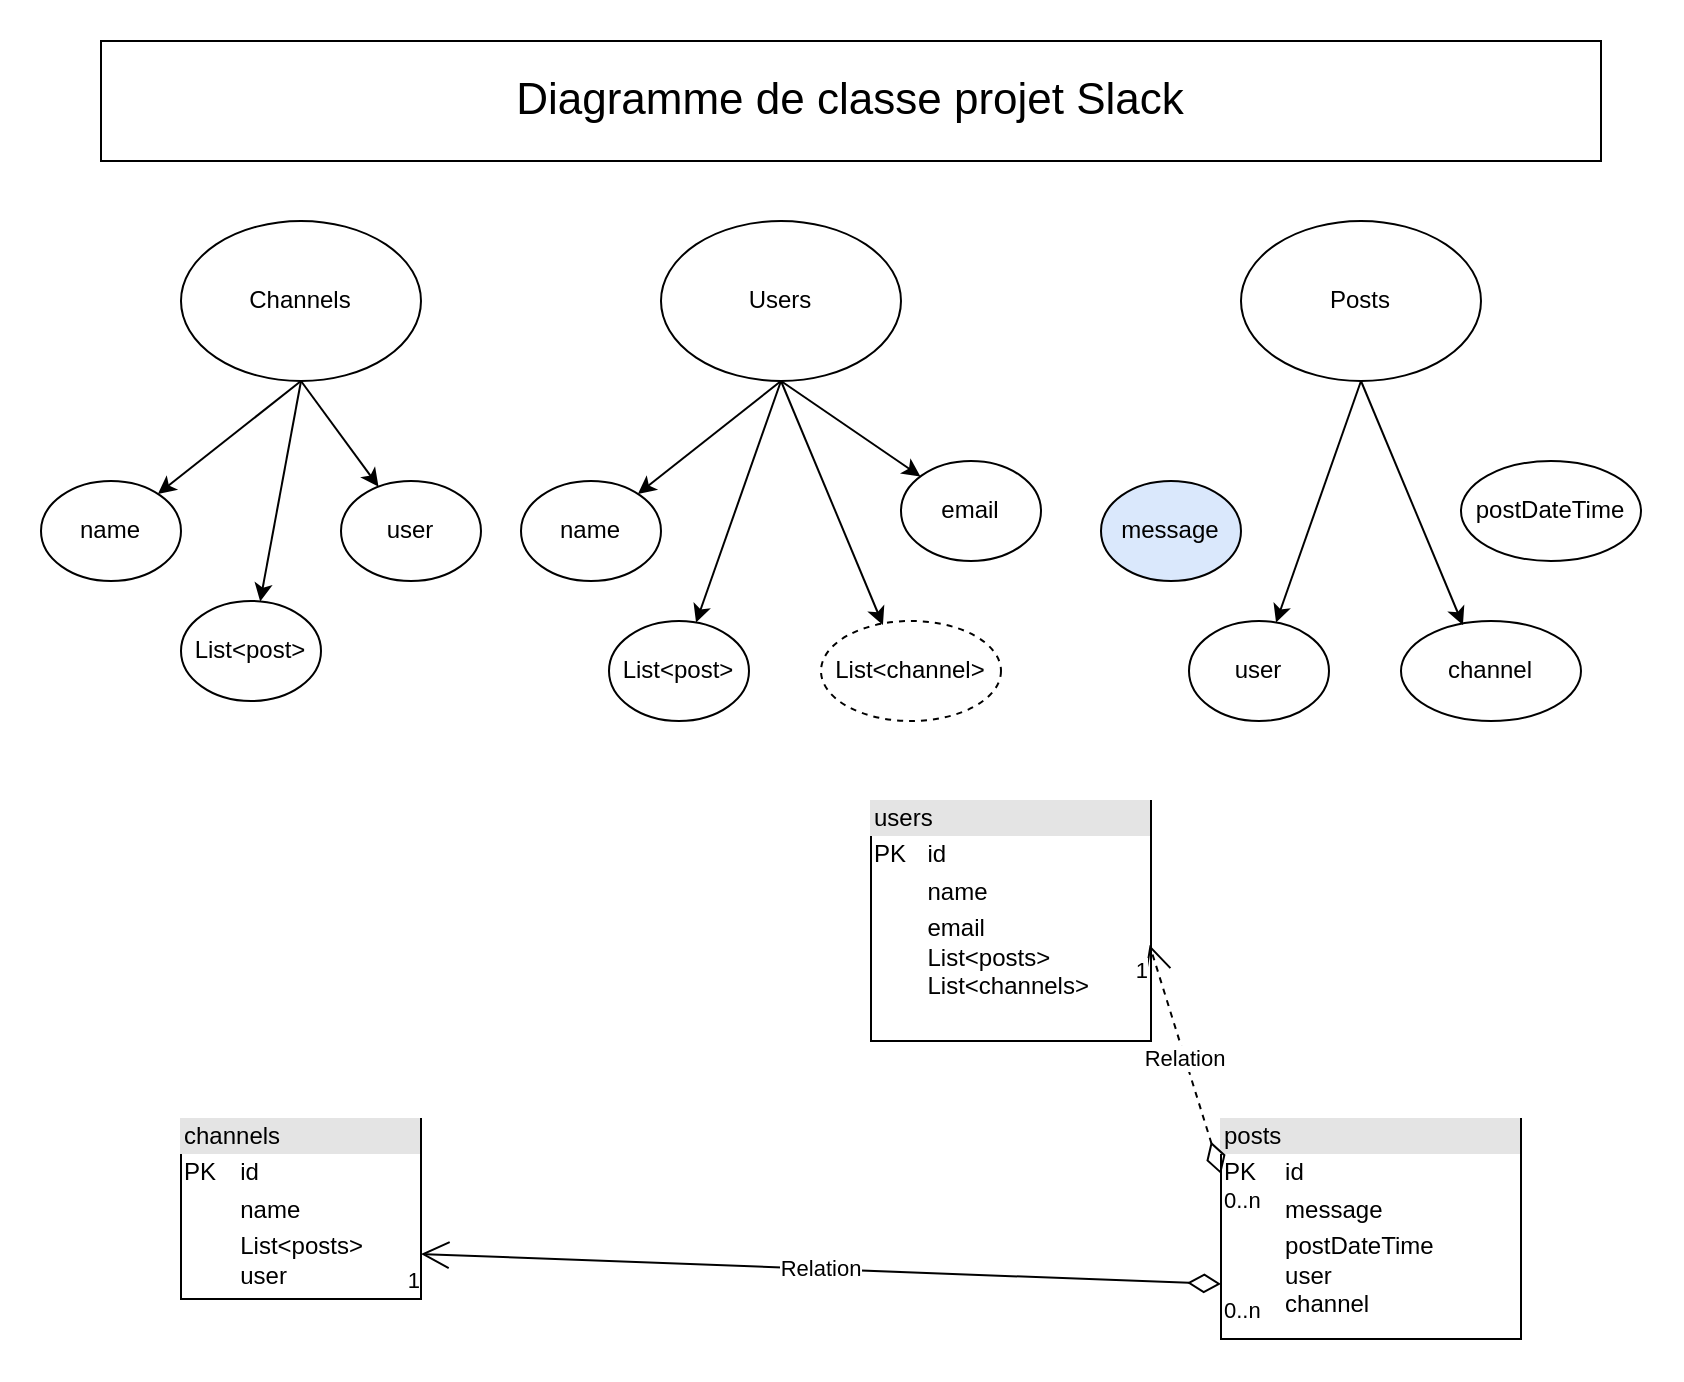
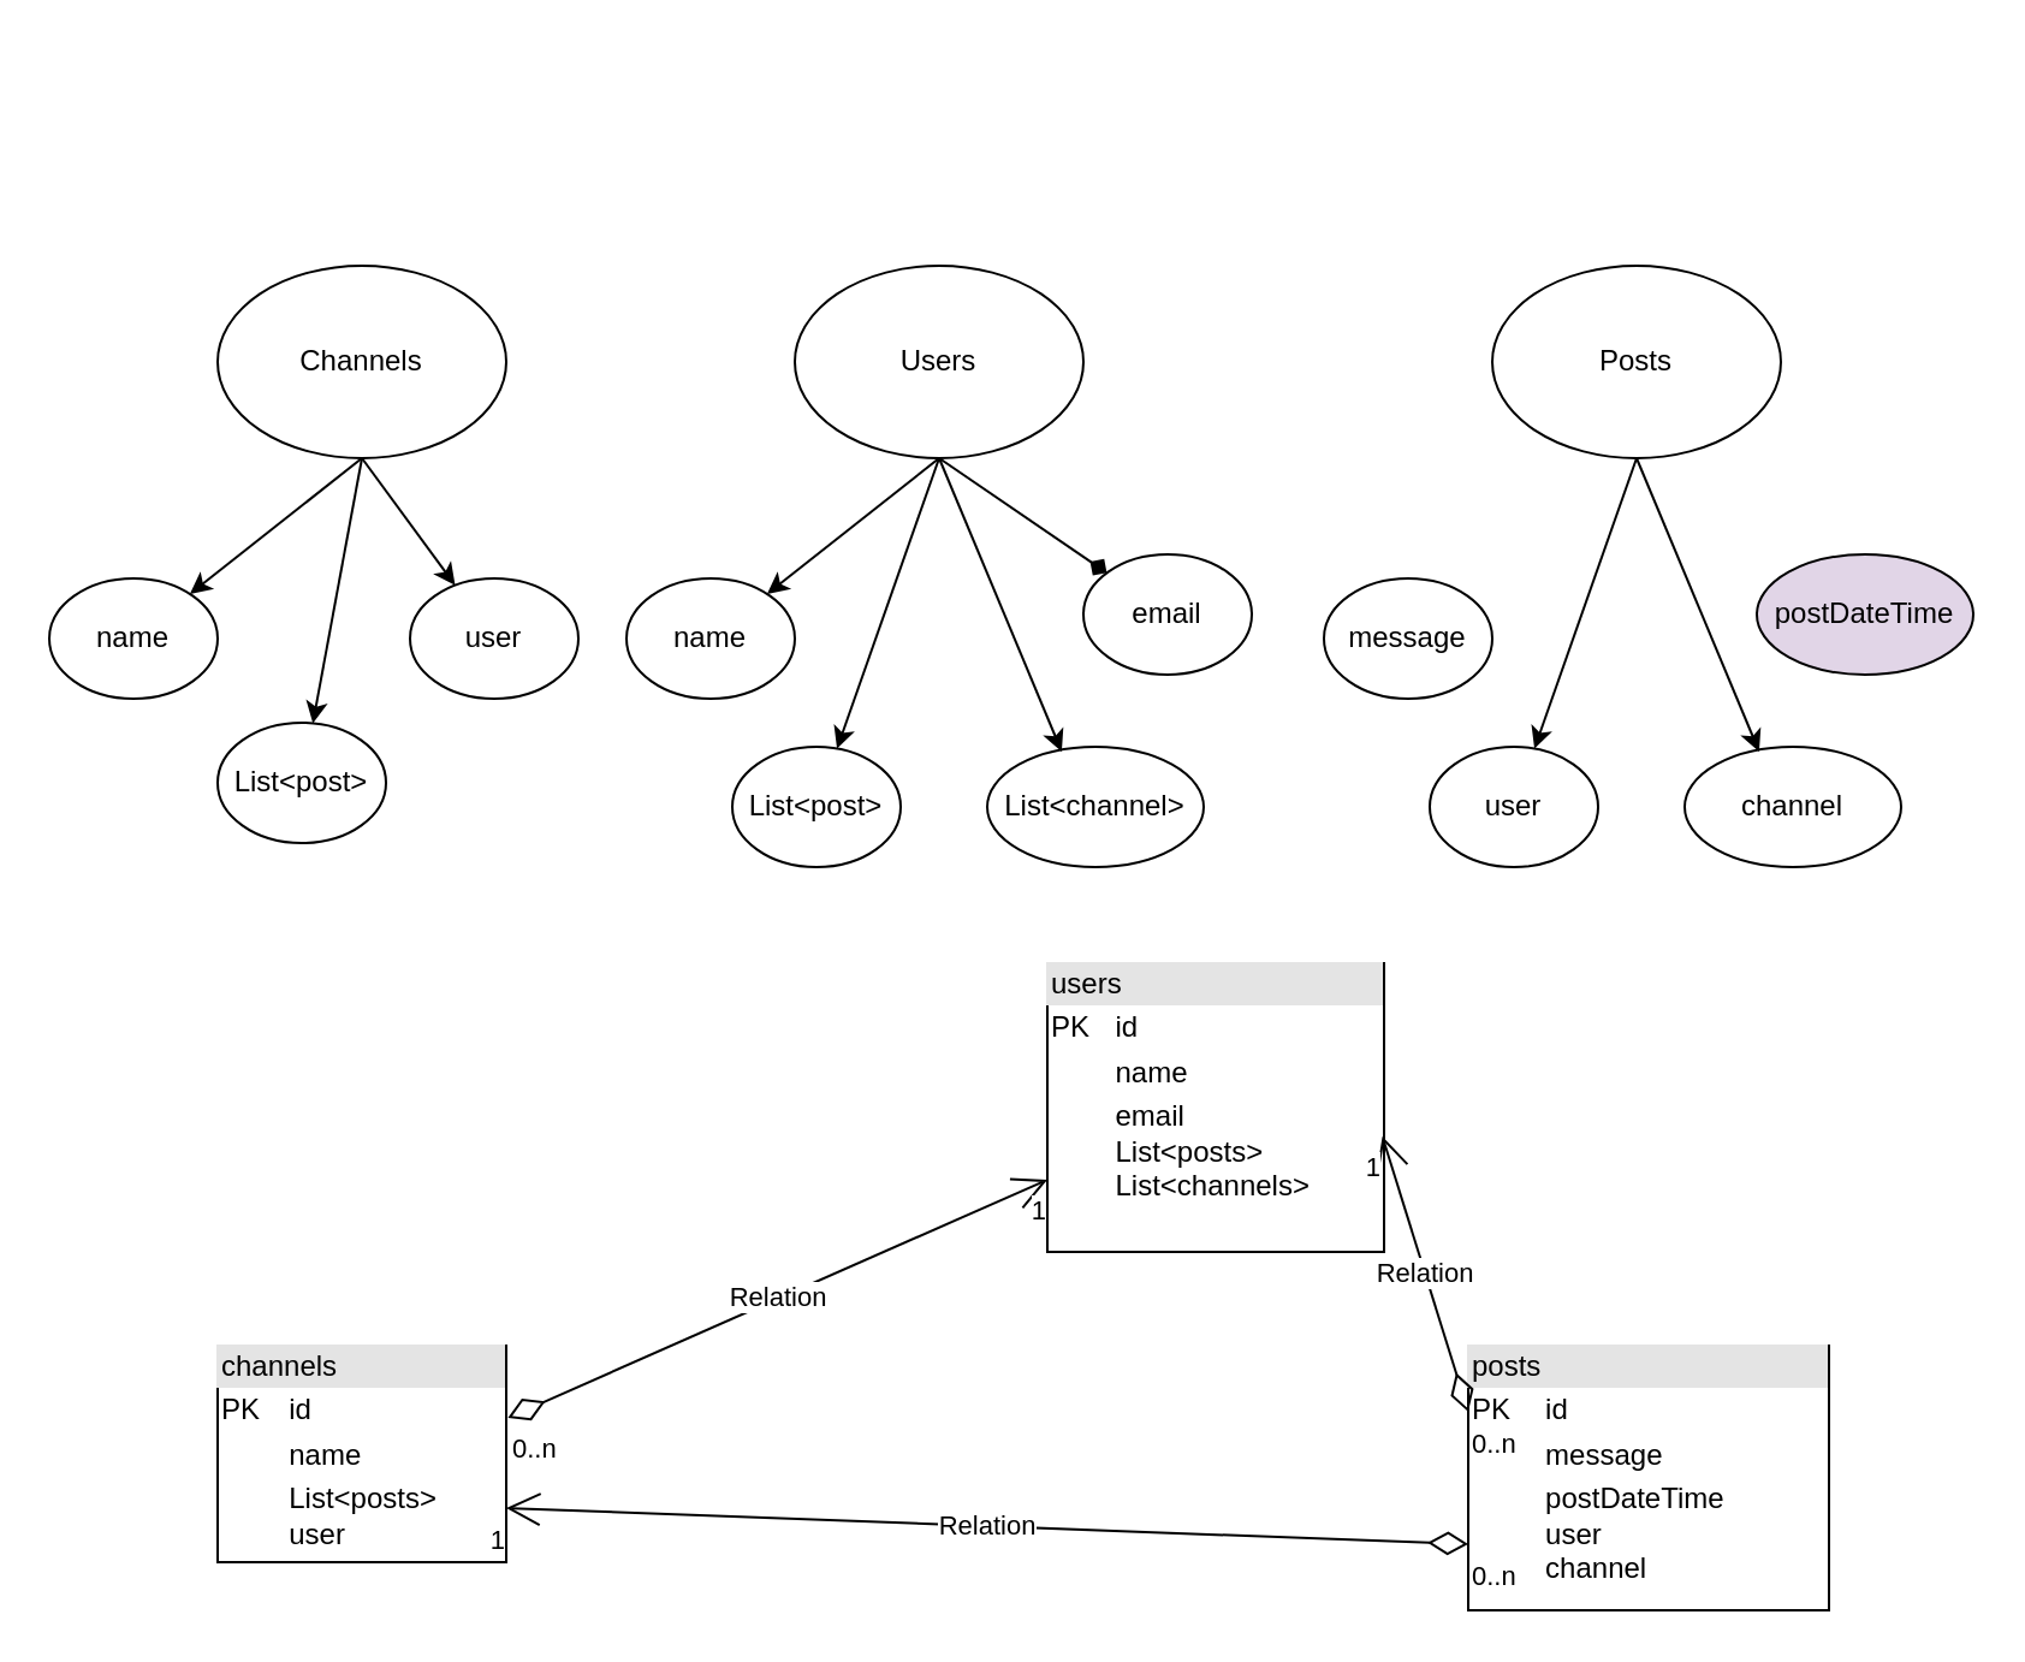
  <mxCell id="0" />
  <mxCell id="1" parent="0" />
  <mxCell id="2" value="&lt;div style=&quot;box-sizing:border-box;width:100%;background:#e4e4e4;padding:2px;&quot;&gt;&lt;font color=&quot;#000000&quot;&gt;users&lt;/font&gt;&lt;/div&gt;&lt;table style=&quot;width:100%;font-size:1em;&quot; cellpadding=&quot;2&quot; cellspacing=&quot;0&quot;&gt;&lt;tbody&gt;&lt;tr&gt;&lt;td&gt;PK&lt;/td&gt;&lt;td&gt;id&lt;/td&gt;&lt;/tr&gt;&lt;tr&gt;&lt;td&gt;&lt;br&gt;&lt;/td&gt;&lt;td&gt;name&lt;/td&gt;&lt;/tr&gt;&lt;tr&gt;&lt;td&gt;&lt;/td&gt;&lt;td&gt;email&lt;br&gt;List&amp;lt;posts&amp;gt;&lt;br&gt;List&amp;lt;channels&amp;gt;&lt;/td&gt;&lt;/tr&gt;&lt;/tbody&gt;&lt;/table&gt;" style="verticalAlign=top;align=left;overflow=fill;html=1;whiteSpace=wrap;" parent="1" vertex="1"><mxGeometry x="435" y="400" width="140" height="120" as="geometry" /></mxCell>
  <mxCell id="3" value="&lt;div style=&quot;box-sizing:border-box;width:100%;background:#e4e4e4;padding:2px;&quot;&gt;&lt;font color=&quot;#000000&quot;&gt;posts&lt;/font&gt;&lt;/div&gt;&lt;table style=&quot;width:100%;font-size:1em;&quot; cellpadding=&quot;2&quot; cellspacing=&quot;0&quot;&gt;&lt;tbody&gt;&lt;tr&gt;&lt;td&gt;PK&lt;/td&gt;&lt;td&gt;id&lt;/td&gt;&lt;/tr&gt;&lt;tr&gt;&lt;td&gt;&lt;br&gt;&lt;/td&gt;&lt;td&gt;message&lt;/td&gt;&lt;/tr&gt;&lt;tr&gt;&lt;td&gt;&lt;/td&gt;&lt;td&gt;postDateTime&lt;br&gt;user&lt;br&gt;channel&lt;/td&gt;&lt;/tr&gt;&lt;/tbody&gt;&lt;/table&gt;" style="verticalAlign=top;align=left;overflow=fill;html=1;whiteSpace=wrap;" vertex="1" parent="1"><mxGeometry x="610" y="559" width="150" height="110" as="geometry" /></mxCell>
  <mxCell id="4" value="&lt;div style=&quot;box-sizing:border-box;width:100%;background:#e4e4e4;padding:2px;&quot;&gt;&lt;font color=&quot;#000000&quot;&gt;channels&lt;/font&gt;&lt;/div&gt;&lt;table style=&quot;width:100%;font-size:1em;&quot; cellpadding=&quot;2&quot; cellspacing=&quot;0&quot;&gt;&lt;tbody&gt;&lt;tr&gt;&lt;td&gt;PK&lt;/td&gt;&lt;td&gt;id&lt;/td&gt;&lt;/tr&gt;&lt;tr&gt;&lt;td&gt;&lt;br&gt;&lt;/td&gt;&lt;td&gt;name&lt;/td&gt;&lt;/tr&gt;&lt;tr&gt;&lt;td&gt;&lt;/td&gt;&lt;td&gt;List&amp;lt;posts&amp;gt;&lt;br&gt;user&lt;/td&gt;&lt;/tr&gt;&lt;/tbody&gt;&lt;/table&gt;" style="verticalAlign=top;align=left;overflow=fill;html=1;whiteSpace=wrap;" vertex="1" parent="1"><mxGeometry x="90" y="559" width="120" height="90" as="geometry" /></mxCell>
- <mxCell id="5" value="Relation" style="endArrow=open;html=1;endSize=12;startArrow=diamondThin;startSize=14;startFill=0;rounded=0;entryX=0.995;entryY=0.6;entryDx=0;entryDy=0;exitX=0;exitY=0.25;exitDx=0;exitDy=0;entryPerimeter=0;dashed=1;" edge="1" parent="1" source="3" target="2"><mxGeometry relative="1" as="geometry"><mxPoint x="690" y="496.5" as="sourcePoint" /><mxPoint x="590" y="429" as="targetPoint" /></mxGeometry></mxCell>
+ <mxCell id="5" value="Relation" style="endArrow=open;html=1;endSize=12;startArrow=diamondThin;startSize=14;startFill=0;rounded=0;entryX=0.995;entryY=0.6;entryDx=0;entryDy=0;exitX=0;exitY=0.25;exitDx=0;exitDy=0;entryPerimeter=0;" edge="1" parent="1" source="3" target="2"><mxGeometry relative="1" as="geometry"><mxPoint x="690" y="496.5" as="sourcePoint" /><mxPoint x="590" y="429" as="targetPoint" /></mxGeometry></mxCell>
  <mxCell id="6" value="0..n" style="edgeLabel;resizable=0;html=1;align=left;verticalAlign=top;" connectable="0" vertex="1" parent="5"><mxGeometry x="-1" relative="1" as="geometry" /></mxCell>
  <mxCell id="7" value="1" style="edgeLabel;resizable=0;html=1;align=right;verticalAlign=top;" connectable="0" vertex="1" parent="5"><mxGeometry x="1" relative="1" as="geometry" /></mxCell>
+ <mxCell id="8" value="Relation" style="endArrow=open;html=1;endSize=12;startArrow=diamondThin;startSize=14;startFill=0;rounded=0;entryX=0;entryY=0.75;entryDx=0;entryDy=0;exitX=1.006;exitY=0.333;exitDx=0;exitDy=0;exitPerimeter=0;" edge="1" parent="1" source="4" target="2"><mxGeometry relative="1" as="geometry"><mxPoint x="501" y="779.5" as="sourcePoint" /><mxPoint x="380" y="609" as="targetPoint" /></mxGeometry></mxCell>
+ <mxCell id="9" value="0..n" style="edgeLabel;resizable=0;html=1;align=left;verticalAlign=top;" connectable="0" vertex="1" parent="8"><mxGeometry x="-1" relative="1" as="geometry" /></mxCell>
+ <mxCell id="10" value="1" style="edgeLabel;resizable=0;html=1;align=right;verticalAlign=top;" connectable="0" vertex="1" parent="8"><mxGeometry x="1" relative="1" as="geometry" /></mxCell>
  <mxCell id="11" value="Relation" style="endArrow=open;html=1;endSize=12;startArrow=diamondThin;startSize=14;startFill=0;rounded=0;entryX=1;entryY=0.75;entryDx=0;entryDy=0;exitX=0;exitY=0.75;exitDx=0;exitDy=0;" edge="1" parent="1" source="3" target="4"><mxGeometry relative="1" as="geometry"><mxPoint x="371" y="869.5" as="sourcePoint" /><mxPoint x="250" y="699" as="targetPoint" /></mxGeometry></mxCell>
  <mxCell id="12" value="0..n" style="edgeLabel;resizable=0;html=1;align=left;verticalAlign=top;" connectable="0" vertex="1" parent="11"><mxGeometry x="-1" relative="1" as="geometry" /></mxCell>
  <mxCell id="13" value="1" style="edgeLabel;resizable=0;html=1;align=right;verticalAlign=top;" connectable="0" vertex="1" parent="11"><mxGeometry x="1" relative="1" as="geometry" /></mxCell>
  <mxCell id="14" value="" style="rounded=0;orthogonalLoop=1;jettySize=auto;html=1;exitX=0.5;exitY=1;exitDx=0;exitDy=0;" edge="1" parent="1" source="15" target="17"><mxGeometry relative="1" as="geometry" /></mxCell>
  <mxCell id="15" value="Channels" style="ellipse;whiteSpace=wrap;html=1;" vertex="1" parent="1"><mxGeometry x="90" y="110" width="120" height="80" as="geometry" /></mxCell>
  <mxCell id="16" value="" style="rounded=0;orthogonalLoop=1;jettySize=auto;html=1;exitX=0.5;exitY=1;exitDx=0;exitDy=0;" edge="1" parent="1" source="15" target="19"><mxGeometry relative="1" as="geometry" /></mxCell>
  <mxCell id="17" value="name" style="ellipse;whiteSpace=wrap;html=1;" vertex="1" parent="1"><mxGeometry x="20" y="240" width="70" height="50" as="geometry" /></mxCell>
  <mxCell id="18" value="" style="rounded=0;orthogonalLoop=1;jettySize=auto;html=1;exitX=0.5;exitY=1;exitDx=0;exitDy=0;" edge="1" parent="1" source="15" target="20"><mxGeometry relative="1" as="geometry" /></mxCell>
  <mxCell id="19" value="List&amp;lt;post&amp;gt;" style="ellipse;whiteSpace=wrap;html=1;" vertex="1" parent="1"><mxGeometry x="90" y="300" width="70" height="50" as="geometry" /></mxCell>
  <mxCell id="20" value="user" style="ellipse;whiteSpace=wrap;html=1;" vertex="1" parent="1"><mxGeometry x="170" y="240" width="70" height="50" as="geometry" /></mxCell>
  <mxCell id="21" value="" style="rounded=0;orthogonalLoop=1;jettySize=auto;html=1;exitX=0.5;exitY=1;exitDx=0;exitDy=0;" edge="1" parent="1" source="22" target="24"><mxGeometry relative="1" as="geometry" /></mxCell>
  <mxCell id="22" value="Users" style="ellipse;whiteSpace=wrap;html=1;" vertex="1" parent="1"><mxGeometry x="330" y="110" width="120" height="80" as="geometry" /></mxCell>
  <mxCell id="23" value="" style="rounded=0;orthogonalLoop=1;jettySize=auto;html=1;exitX=0.5;exitY=1;exitDx=0;exitDy=0;" edge="1" parent="1" source="22" target="26"><mxGeometry relative="1" as="geometry" /></mxCell>
  <mxCell id="24" value="name" style="ellipse;whiteSpace=wrap;html=1;" vertex="1" parent="1"><mxGeometry x="260" y="240" width="70" height="50" as="geometry" /></mxCell>
- <mxCell id="25" value="" style="rounded=0;orthogonalLoop=1;jettySize=auto;html=1;exitX=0.5;exitY=1;exitDx=0;exitDy=0;" edge="1" parent="1" source="22" target="27"><mxGeometry relative="1" as="geometry" /></mxCell>
+ <mxCell id="25" value="" style="rounded=0;orthogonalLoop=1;jettySize=auto;html=1;exitX=0.5;exitY=1;exitDx=0;exitDy=0;endArrow=diamond;" edge="1" parent="1" source="22" target="27"><mxGeometry relative="1" as="geometry" /></mxCell>
  <mxCell id="26" value="List&amp;lt;post&amp;gt;" style="ellipse;whiteSpace=wrap;html=1;" vertex="1" parent="1"><mxGeometry x="304" y="310" width="70" height="50" as="geometry" /></mxCell>
  <mxCell id="27" value="email" style="ellipse;whiteSpace=wrap;html=1;" vertex="1" parent="1"><mxGeometry x="450" y="230" width="70" height="50" as="geometry" /></mxCell>
- <mxCell id="28" value="List&amp;lt;channel&amp;gt;" style="ellipse;whiteSpace=wrap;html=1;dashed=1;" vertex="1" parent="1"><mxGeometry x="410" y="310" width="90" height="50" as="geometry" /></mxCell>
+ <mxCell id="28" value="List&amp;lt;channel&amp;gt;" style="ellipse;whiteSpace=wrap;html=1;" vertex="1" parent="1"><mxGeometry x="410" y="310" width="90" height="50" as="geometry" /></mxCell>
  <mxCell id="29" value="" style="rounded=0;orthogonalLoop=1;jettySize=auto;html=1;entryX=0.344;entryY=0.04;entryDx=0;entryDy=0;entryPerimeter=0;" edge="1" parent="1" target="28"><mxGeometry relative="1" as="geometry"><mxPoint x="390" y="190" as="sourcePoint" /><mxPoint x="357.528" y="320.753" as="targetPoint" /></mxGeometry></mxCell>
  <mxCell id="30" value="Posts" style="ellipse;whiteSpace=wrap;html=1;" vertex="1" parent="1"><mxGeometry x="620" y="110" width="120" height="80" as="geometry" /></mxCell>
  <mxCell id="31" value="" style="rounded=0;orthogonalLoop=1;jettySize=auto;html=1;exitX=0.5;exitY=1;exitDx=0;exitDy=0;" edge="1" parent="1" source="30" target="33"><mxGeometry relative="1" as="geometry" /></mxCell>
- <mxCell id="32" value="message" style="ellipse;whiteSpace=wrap;html=1;fillColor=#dae8fc;" vertex="1" parent="1"><mxGeometry x="550" y="240" width="70" height="50" as="geometry" /></mxCell>
+ <mxCell id="32" value="message" style="ellipse;whiteSpace=wrap;html=1;" vertex="1" parent="1"><mxGeometry x="550" y="240" width="70" height="50" as="geometry" /></mxCell>
  <mxCell id="33" value="user" style="ellipse;whiteSpace=wrap;html=1;" vertex="1" parent="1"><mxGeometry x="594" y="310" width="70" height="50" as="geometry" /></mxCell>
- <mxCell id="34" value="postDateTime" style="ellipse;whiteSpace=wrap;html=1;" vertex="1" parent="1"><mxGeometry x="730" y="230" width="90" height="50" as="geometry" /></mxCell>
+ <mxCell id="34" value="postDateTime" style="ellipse;whiteSpace=wrap;html=1;fillColor=#e1d5e7;" vertex="1" parent="1"><mxGeometry x="730" y="230" width="90" height="50" as="geometry" /></mxCell>
  <mxCell id="35" value="channel" style="ellipse;whiteSpace=wrap;html=1;" vertex="1" parent="1"><mxGeometry x="700" y="310" width="90" height="50" as="geometry" /></mxCell>
  <mxCell id="36" value="" style="rounded=0;orthogonalLoop=1;jettySize=auto;html=1;entryX=0.344;entryY=0.04;entryDx=0;entryDy=0;entryPerimeter=0;" edge="1" parent="1" target="35"><mxGeometry relative="1" as="geometry"><mxPoint x="680" y="190" as="sourcePoint" /><mxPoint x="647.528" y="320.753" as="targetPoint" /></mxGeometry></mxCell>
- <mxCell id="37" value="&lt;font style=&quot;font-size: 22px;&quot;&gt;Diagramme de classe projet Slack&lt;/font&gt;" style="rounded=0;whiteSpace=wrap;html=1;" vertex="1" parent="1"><mxGeometry x="50" y="20" width="750" height="60" as="geometry" /></mxCell>
